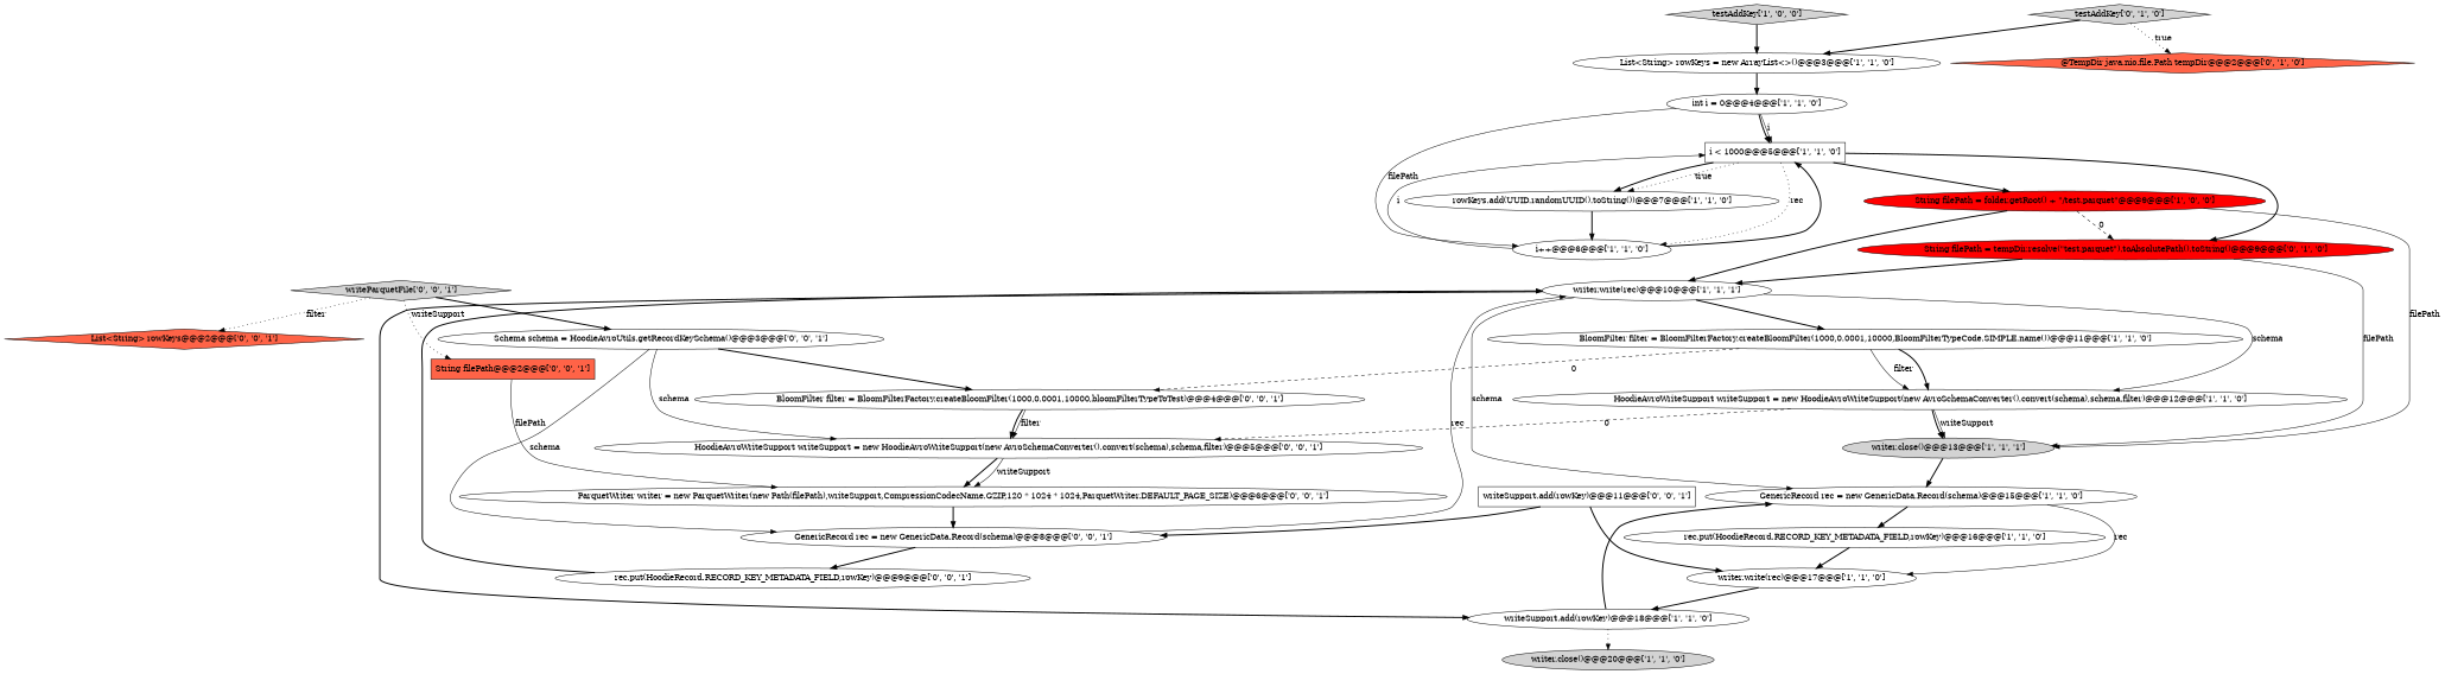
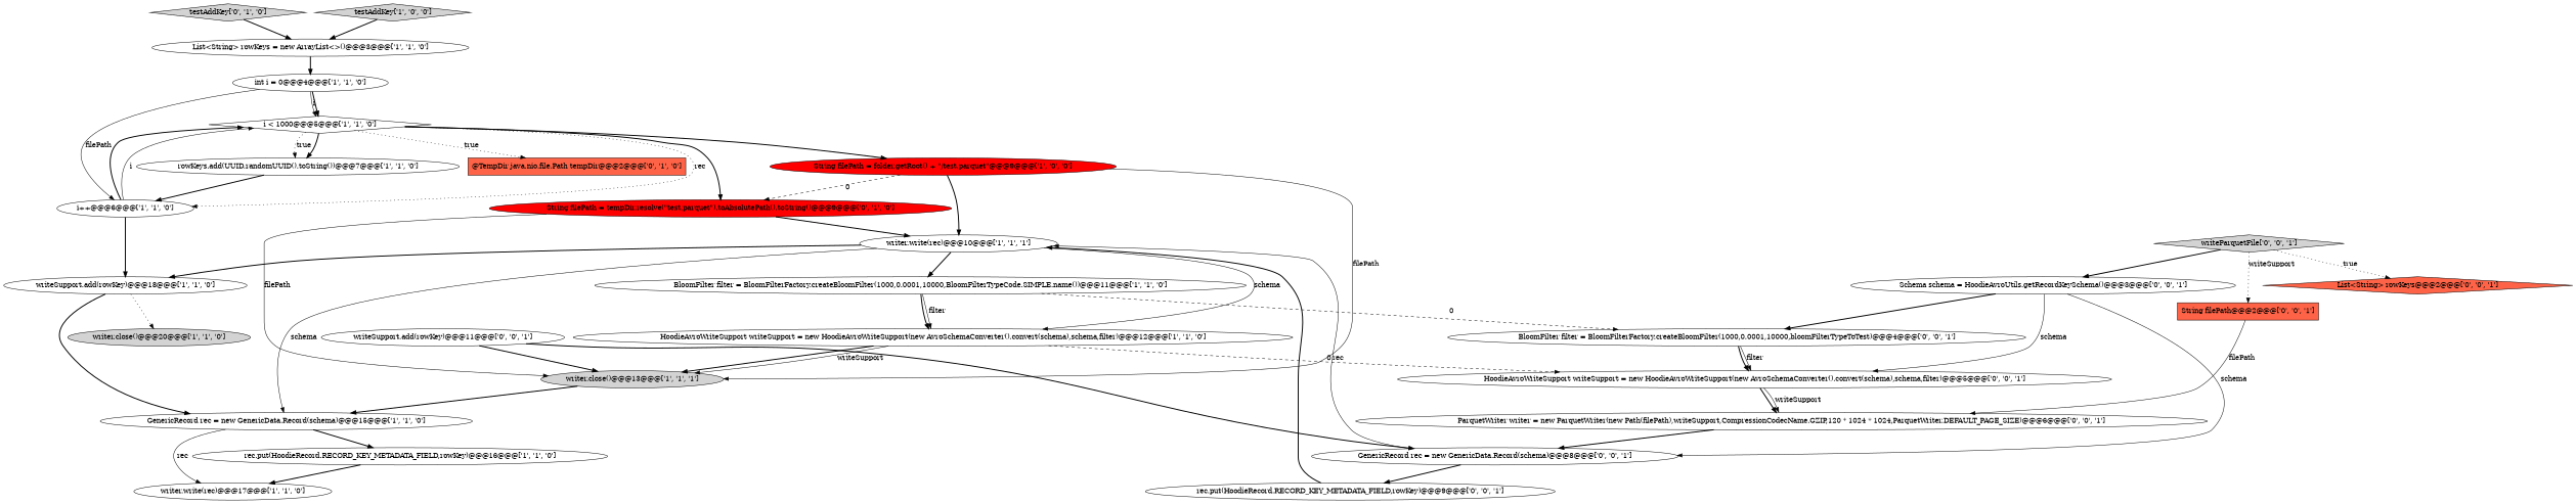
  digraph {
    node [fillcolor=white shape=ellipse style=filled]
    edge [style=bold]
    n1 [label="GenericRecord rec = new GenericData.Record(schema)@@@15@@@['1', '1', '0']"]
    n2 [label="writer.write(rec)@@@17@@@['1', '1', '0']"]
    n3 [label="rec.put(HoodieRecord.RECORD_KEY_METADATA_FIELD,rowKey)@@@16@@@['1', '1', '0']"]
    n4 [label="writeSupport.add(rowKey)@@@18@@@['1', '1', '0']"]
    n5 [fillcolor=red label="String filePath = tempDir.resolve(\"test.parquet\").toAbsolutePath().toString()@@@9@@@['0', '1', '0']"]
    n6 [label="writer.write(rec)@@@10@@@['1', '1', '1']"]
    n7 [fillcolor=lightgray label="writer.close()@@@13@@@['1', '1', '1']"]
    n8 [label="BloomFilter filter = BloomFilterFactory.createBloomFilter(1000,0.0001,10000,BloomFilterTypeCode.SIMPLE.name())@@@11@@@['1', '1', '0']"]
    n9 [label="HoodieAvroWriteSupport writeSupport = new HoodieAvroWriteSupport(new AvroSchemaConverter().convert(schema),schema,filter)@@@12@@@['1', '1', '0']"]
    n10 [fillcolor=lightgray label="writer.close()@@@20@@@['1', '1', '0']"]
    n11 [label="i++@@@6@@@['1', '1', '0']"]
-   n12 [label="i < 1000@@@5@@@['1', '1', '0']" shape=box]
+   n12 [label="i < 1000@@@5@@@['1', '1', '0']" shape=diamond]
    n13 [label="rowKeys.add(UUID.randomUUID().toString())@@@7@@@['1', '1', '0']"]
    n14 [fillcolor=red label="String filePath = folder.getRoot() + \"/test.parquet\"@@@9@@@['1', '0', '0']"]
    n15 [label="ParquetWriter writer = new ParquetWriter(new Path(filePath),writeSupport,CompressionCodecName.GZIP,120 * 1024 * 1024,ParquetWriter.DEFAULT_PAGE_SIZE)@@@6@@@['0', '0', '1']"]
    n16 [label="GenericRecord rec = new GenericData.Record(schema)@@@8@@@['0', '0', '1']"]
    n17 [label="rec.put(HoodieRecord.RECORD_KEY_METADATA_FIELD,rowKey)@@@9@@@['0', '0', '1']"]
    n18 [label="BloomFilter filter = BloomFilterFactory.createBloomFilter(1000,0.0001,10000,bloomFilterTypeToTest)@@@4@@@['0', '0', '1']"]
    n19 [label="HoodieAvroWriteSupport writeSupport = new HoodieAvroWriteSupport(new AvroSchemaConverter().convert(schema),schema,filter)@@@5@@@['0', '0', '1']"]
-   n20 [fillcolor=tomato label="@TempDir java.nio.file.Path tempDir@@@2@@@['0', '1', '0']" shape=diamond]
-   n21 [label="writeSupport.add(rowKey)@@@11@@@['0', '0', '1']" shape=box]
+   n20 [fillcolor=tomato label="@TempDir java.nio.file.Path tempDir@@@2@@@['0', '1', '0']" shape=box]
+   n21 [label="writeSupport.add(rowKey)@@@11@@@['0', '0', '1']"]
    n22 [fillcolor=tomato label="List<String> rowKeys@@@2@@@['0', '0', '1']" shape=diamond]
    n23 [fillcolor=lightgray label="testAddKey['0', '1', '0']" shape=diamond]
    n24 [label="List<String> rowKeys = new ArrayList<>()@@@3@@@['1', '1', '0']"]
    n25 [label="int i = 0@@@4@@@['1', '1', '0']"]
    n26 [fillcolor=tomato label="String filePath@@@2@@@['0', '0', '1']" shape=box]
    n27 [label="Schema schema = HoodieAvroUtils.getRecordKeySchema()@@@3@@@['0', '0', '1']"]
    n28 [fillcolor=lightgray label="testAddKey['1', '0', '0']" shape=diamond]
    n29 [fillcolor=lightgray label="writeParquetFile['0', '0', '1']" shape=diamond]
    n1 -> n2 [label=rec style=solid]
    n1 -> n3
-   n2 -> n4
+   n11 -> n4
    n3 -> n2
    n4 -> n1
    n4 -> n10 [style=dotted]
    n5 -> n6
    n5 -> n7 [label=filePath style=solid]
    n6 -> n1 [label=schema style=solid]
    n6 -> n4
    n6 -> n8
    n6 -> n9 [label=schema style=solid]
    n7 -> n1
    n8 -> n9 [label=filter style=solid]
    n8 -> n9
    n8 -> n18 [label=0 style=dashed]
    n9 -> n7
    n9 -> n7 [label=writeSupport style=solid]
    n9 -> n19 [label=0 style=dashed]
    n11 -> n12
    n11 -> n12 [label=i style=solid]
    n12 -> n5
    n12 -> n11 [label=rec style=dotted]
    n12 -> n13
    n12 -> n13 [label=true style=dotted]
    n12 -> n14
    n13 -> n11
    n14 -> n5 [label=0 style=dashed]
    n14 -> n6
    n14 -> n7 [label=filePath style=solid]
    n15 -> n16
    n16 -> n6 [label=rec style=solid]
    n16 -> n17
    n17 -> n6
    n18 -> n19 [label=filter style=solid]
    n18 -> n19
    n19 -> n15
    n19 -> n15 [label=writeSupport style=solid]
-   n21 -> n2
+   n21 -> n7
    n21 -> n16
-   n23 -> n20 [label=true style=dotted]
+   n12 -> n20 [label=true style=dotted]
    n23 -> n24
    n24 -> n25
    n25 -> n11 [label=filePath style=solid]
    n25 -> n12
    n25 -> n12 [label=i style=solid]
    n26 -> n15 [label=filePath style=solid]
    n27 -> n16 [label=schema style=solid]
    n27 -> n18
    n27 -> n19 [label=schema style=solid]
    n28 -> n24
-   n29 -> n22 [label=filter style=dotted]
+   n29 -> n22 [label=true style=dotted]
    n29 -> n26 [label=writeSupport style=dotted]
    n29 -> n27
  }
